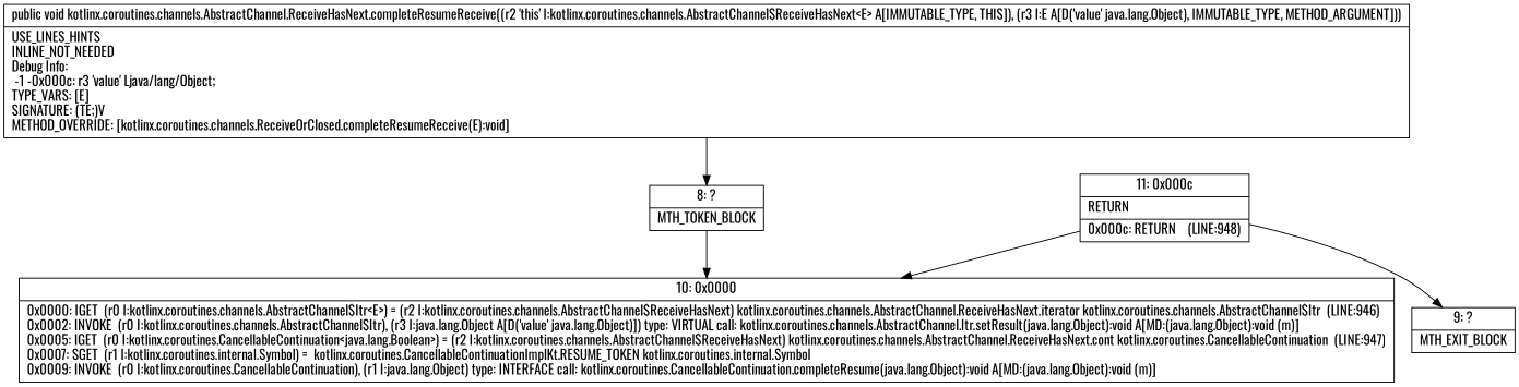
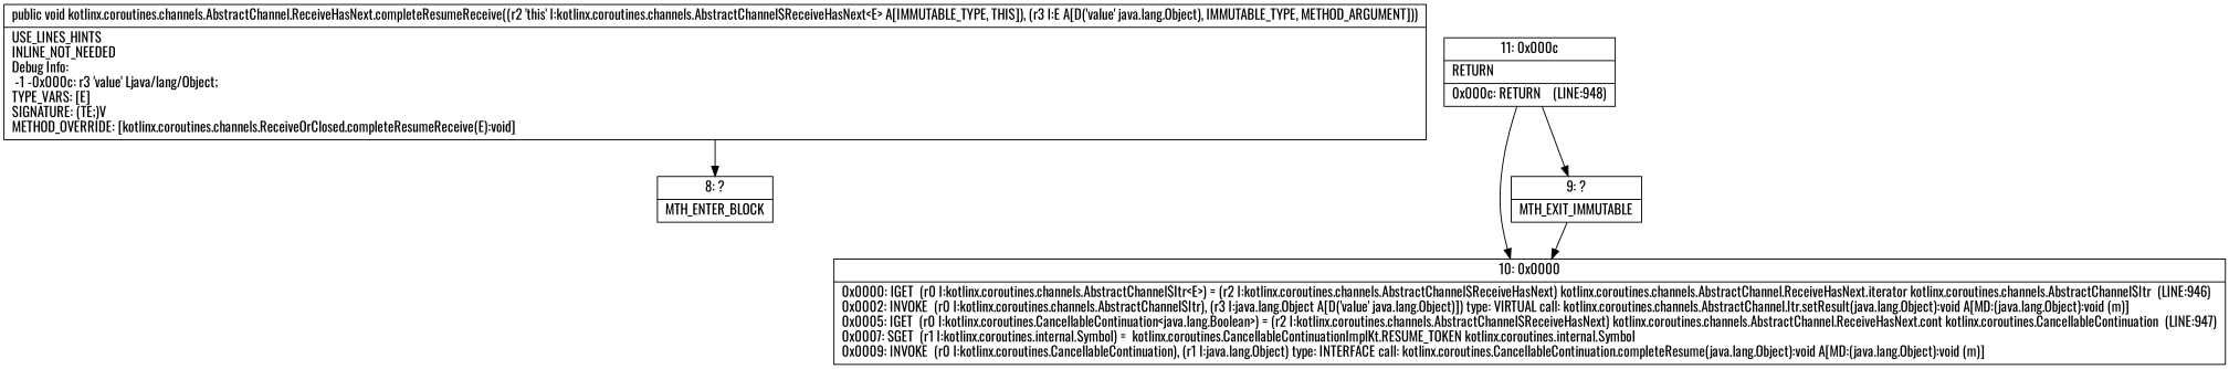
  digraph {
    fontname=Oswald
    node [fontname=Oswald shape=record]
    edge [fontname=Oswald]
-   n1 [label="{8\:\ ?|MTH_TOKEN_BLOCK\l}"]
+   n1 [label="{8\:\ ?|MTH_ENTER_BLOCK\l}"]
    n2 [label="{10\:\ 0x0000|0x0000: IGET  (r0 I:kotlinx.coroutines.channels.AbstractChannel$Itr\<E\>) = (r2 I:kotlinx.coroutines.channels.AbstractChannel$ReceiveHasNext) kotlinx.coroutines.channels.AbstractChannel.ReceiveHasNext.iterator kotlinx.coroutines.channels.AbstractChannel$Itr  (LINE:946)\l0x0002: INVOKE  (r0 I:kotlinx.coroutines.channels.AbstractChannel$Itr), (r3 I:java.lang.Object A[D('value' java.lang.Object)]) type: VIRTUAL call: kotlinx.coroutines.channels.AbstractChannel.Itr.setResult(java.lang.Object):void A[MD:(java.lang.Object):void (m)]\l0x0005: IGET  (r0 I:kotlinx.coroutines.CancellableContinuation\<java.lang.Boolean\>) = (r2 I:kotlinx.coroutines.channels.AbstractChannel$ReceiveHasNext) kotlinx.coroutines.channels.AbstractChannel.ReceiveHasNext.cont kotlinx.coroutines.CancellableContinuation  (LINE:947)\l0x0007: SGET  (r1 I:kotlinx.coroutines.internal.Symbol) =  kotlinx.coroutines.CancellableContinuationImplKt.RESUME_TOKEN kotlinx.coroutines.internal.Symbol \l0x0009: INVOKE  (r0 I:kotlinx.coroutines.CancellableContinuation), (r1 I:java.lang.Object) type: INTERFACE call: kotlinx.coroutines.CancellableContinuation.completeResume(java.lang.Object):void A[MD:(java.lang.Object):void (m)]\l}"]
    n3 [label="{11\:\ 0x000c|RETURN\l|0x000c: RETURN    (LINE:948)\l}"]
-   n4 [label="{9\:\ ?|MTH_EXIT_BLOCK\l}"]
+   n4 [label="{9\:\ ?|MTH_EXIT_IMMUTABLE\l}"]
    n5 [label="{public void kotlinx.coroutines.channels.AbstractChannel.ReceiveHasNext.completeResumeReceive((r2 'this' I:kotlinx.coroutines.channels.AbstractChannel$ReceiveHasNext\<E\> A[IMMUTABLE_TYPE, THIS]), (r3 I:E A[D('value' java.lang.Object), IMMUTABLE_TYPE, METHOD_ARGUMENT]))  | USE_LINES_HINTS\lINLINE_NOT_NEEDED\lDebug Info:\l  \-1 \-0x000c: r3 'value' Ljava\/lang\/Object;\lTYPE_VARS: [E]\lSIGNATURE: (TE;)V\lMETHOD_OVERRIDE: [kotlinx.coroutines.channels.ReceiveOrClosed.completeResumeReceive(E):void]\l}"]
-   n1 -> n2
+   n4 -> n2
    n3 -> n2
    n3 -> n4
    n5 -> n1
  }
